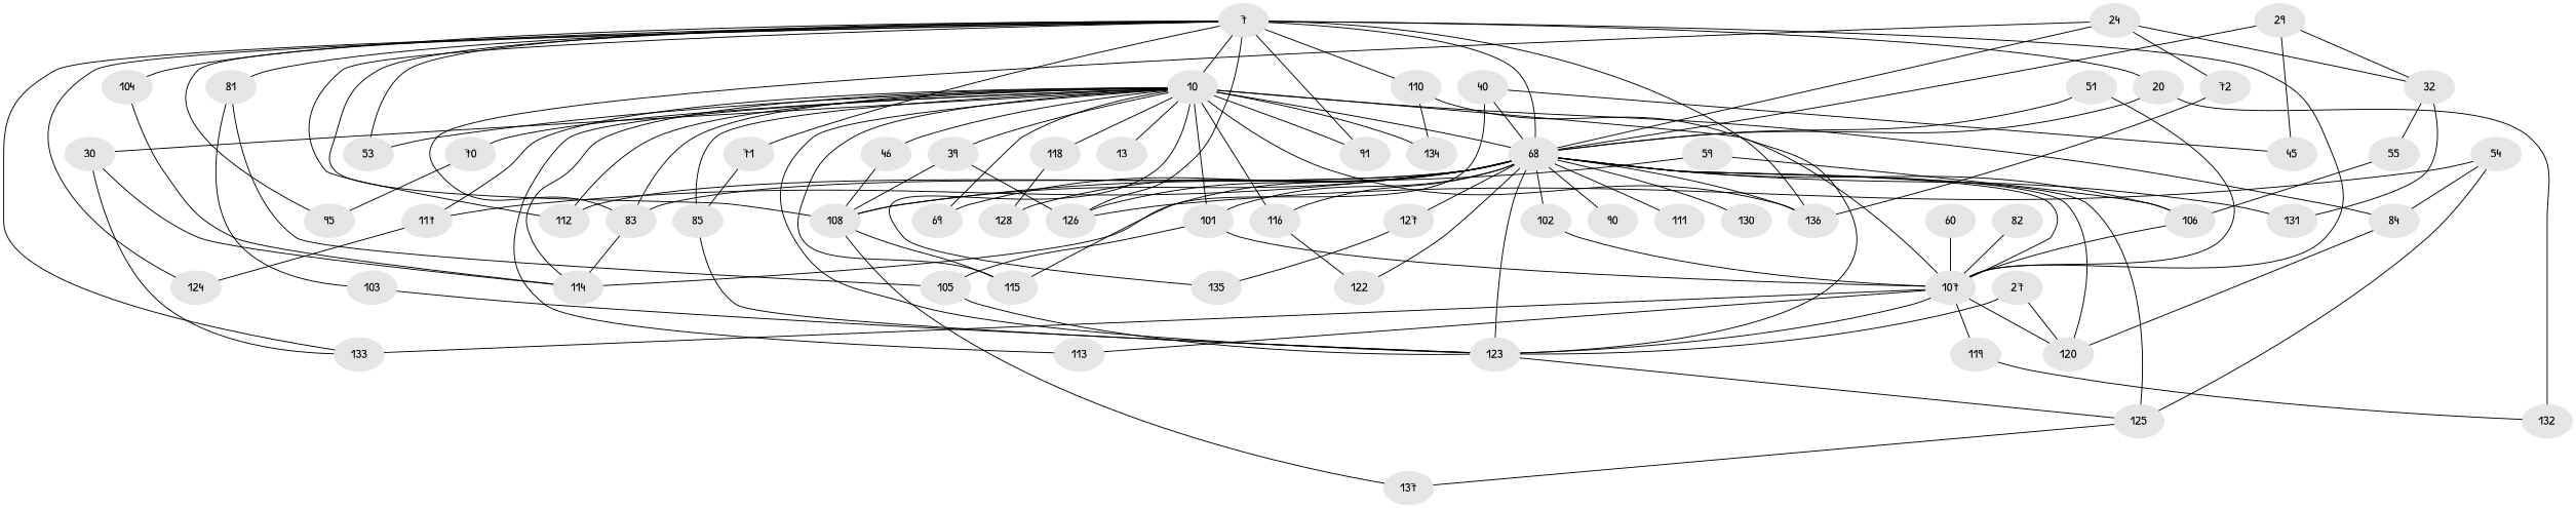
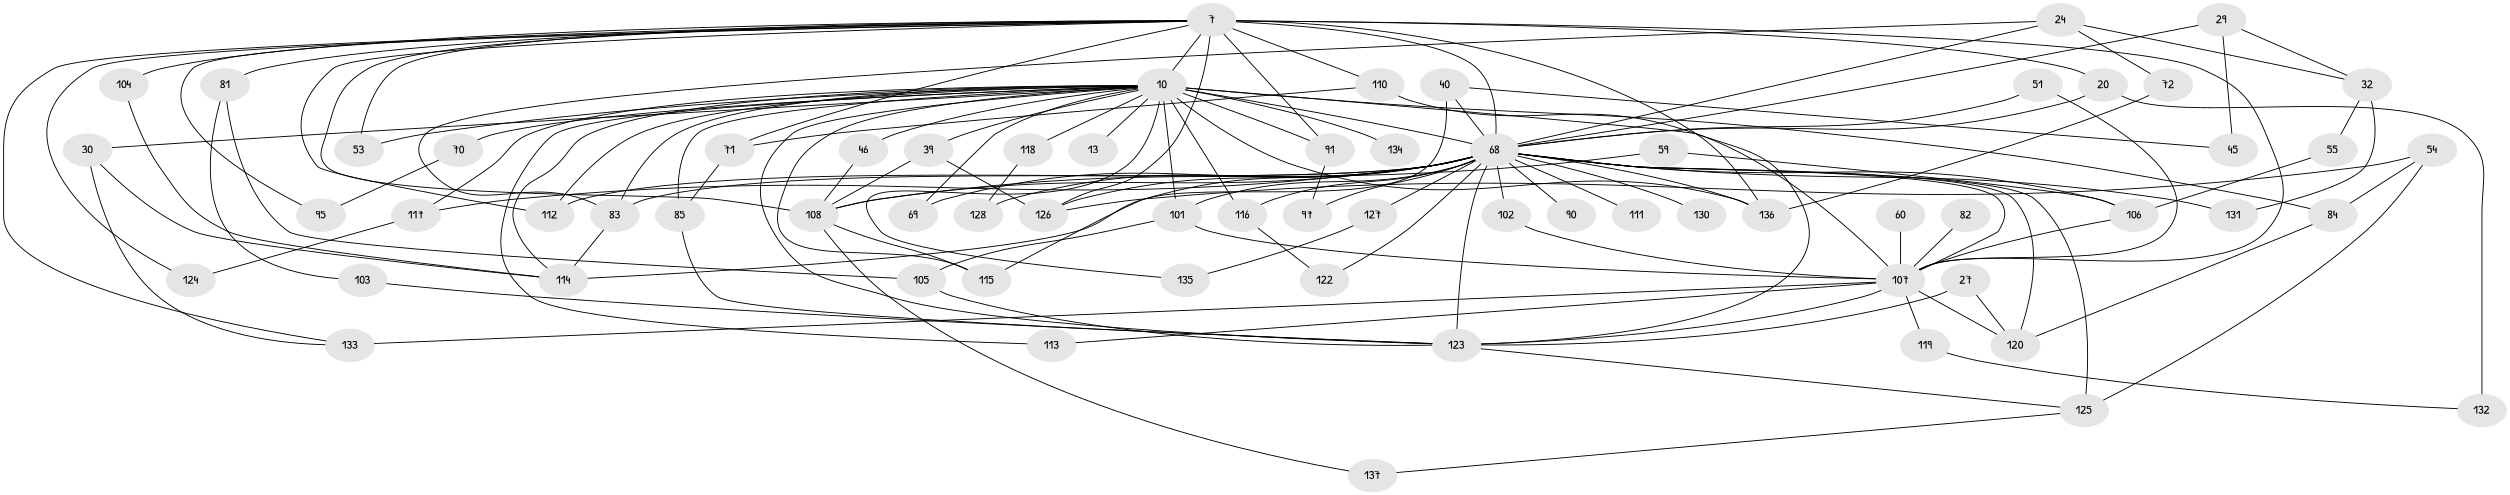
  graph {
    fontname="Patrick Hand"
    node [color=gray90 fontname="Patrick Hand" style=filled]
    edge [fontname="Patrick Hand"]
    7 [super="+1"]
    10 [super="+3+2"]
    20
    53
    68 [super="+63+4+9"]
    71 [super="+56"]
    81
    91 [super="+12"]
    95
    104 [super="+87"]
    107 [super="+15+8"]
    108 [super="+73+99"]
    110
    112 [super="+93"]
    124
    126 [super="+18+64"]
    133 [super="+80+129"]
    136 [super="+17+62"]
    13
    30
    39
    46
    69
    70
    83 [super="+35+77"]
    84 [super="+79"]
    85 [super="+23"]
    101 [super="+61+38"]
    113
    114 [super="+58+89"]
    115 [super="+74"]
    116 [super="+109"]
    117 [super="+66"]
    118 [super="+96+42"]
    123 [super="+19+65"]
    134
    135
    132 [super="+100"]
    120 [super="+75+86"]
    131
    125 [super="+44+121"]
    106 [super="+67+48"]
    90 [super="+78"]
+   97
    102 [super="+52"]
    111
    122
    127
    128
    130
    103
    105 [super="+98"]
    119
    137
    24
    32
    72
    55
    27
    29
    45
    40 [super="+28"]
    51
    54
    59
    60
    n67 [label=82]
    7 -- 10 [weight=6]
    7 -- 20
    7 -- 53
    7 -- 68 [weight=7]
    7 -- 71
    7 -- 81 [weight=2]
    7 -- 91 [weight=2]
    7 -- 95
    7 -- 104 [weight=2]
    7 -- 107 [weight=4]
    7 -- 108
    7 -- 110
    7 -- 112
    7 -- 124
    7 -- 126 [weight=2]
    7 -- 133
    7 -- 136 [weight=2]
    10 -- 53
    10 -- 68 [weight=10]
    10 -- 91
    10 -- 107 [weight=7]
    10 -- 112
    10 -- 136
    10 -- 13 [weight=2]
    10 -- 30 [weight=2]
    10 -- 39
    10 -- 46
    10 -- 69
    10 -- 70 [weight=2]
    10 -- 83 [weight=4]
    10 -- 84
    10 -- 85 [weight=2]
    10 -- 101
    10 -- 113
    10 -- 114
    10 -- 115
    10 -- 116 [weight=2]
    10 -- 117
    10 -- 118 [weight=5]
    10 -- 123 [weight=2]
    10 -- 134
    10 -- 135
    20 -- 68
    20 -- 132 [weight=3]
    68 -- 107 [weight=7]
    68 -- 108 [weight=5]
    68 -- 112
    68 -- 126
    68 -- 136 [weight=2]
    68 -- 69
    68 -- 83
    68 -- 101
    68 -- 114 [weight=2]
    68 -- 116 [weight=3]
    68 -- 117
    68 -- 123 [weight=2]
    68 -- 120 [weight=4]
    68 -- 131
    68 -- 125 [weight=4]
    68 -- 106 [weight=4]
    68 -- 90 [weight=3]
+   68 -- 97
    68 -- 102
    68 -- 111 [weight=2]
    68 -- 122
    68 -- 127 [weight=2]
    68 -- 128
    68 -- 130 [weight=2]
    71 -- 85
    81 -- 103
    81 -- 105
+   91 -- 97
    104 -- 114
    107 -- 133 [weight=2]
    107 -- 113
    107 -- 123
    107 -- 120
    107 -- 119
    108 -- 115
    108 -- 137
    110 -- 123
-   110 -- 134
+   110 -- 71
    30 -- 133
    30 -- 114
    39 -- 108
    39 -- 126
    46 -- 108
    70 -- 95
    83 -- 114
    84 -- 120
    85 -- 123
    101 -- 107 [weight=4]
    101 -- 105
    116 -- 122
    117 -- 124
    118 -- 128
    123 -- 125
    125 -- 137
    106 -- 107 [weight=2]
    102 -- 107 [weight=2]
    127 -- 135
    103 -- 123
    105 -- 123
    119 -- 132
    24 -- 68
    24 -- 83
    24 -- 32
    24 -- 72
    32 -- 131
    32 -- 55
    72 -- 136
    55 -- 106
    27 -- 123
    27 -- 120
    29 -- 68 [weight=2]
    29 -- 32
    29 -- 45
    40 -- 68 [weight=3]
    40 -- 115
    40 -- 45
    51 -- 68
    51 -- 107
    54 -- 126
    54 -- 84
    54 -- 125
    59 -- 108
    59 -- 106
    60 -- 107 [weight=2]
    n67 -- 107 [weight=2]
  }
